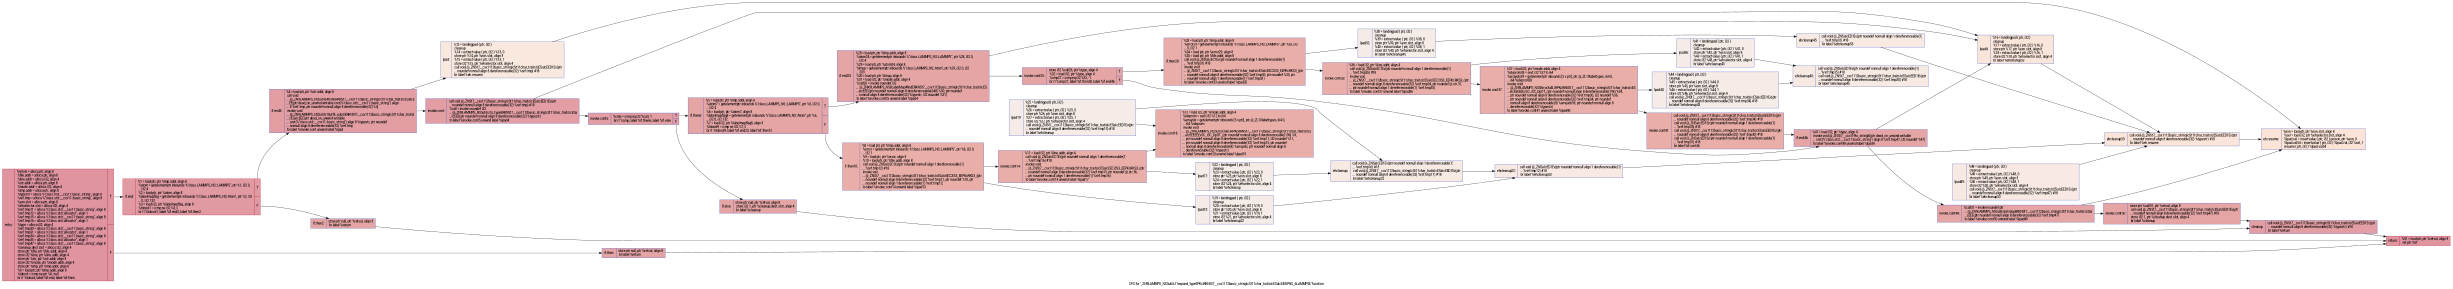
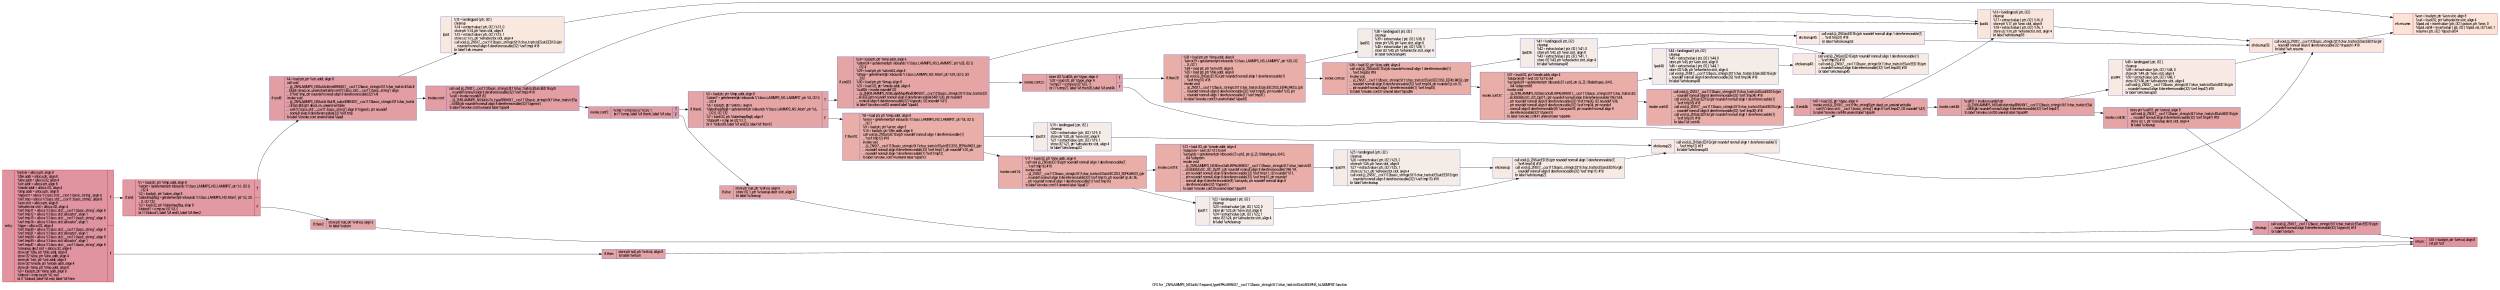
  digraph {
    fontname="Roboto Condensed"
    label="CFG for '_ZN9LAMMPS_NS5utils11expand_typeEPKciRKNSt7__cxx1112basic_stringIcSt11char_traitsIcESaIcEEEiPNS_6LAMMPSE' function"
    rankdir=LR
    node [color="#3d50c3ff" fillcolor="#c5333470" fontname="Roboto Condensed" shape=record style=filled]
    edge [fontname="Roboto Condensed"]
    n1 [color="#b70d28ff" fillcolor="#b70d2870" label="{entry:\l|  %retval = alloca ptr, align 8\l  %file.addr = alloca ptr, align 8\l  %line.addr = alloca i32, align 4\l  %str.addr = alloca ptr, align 8\l  %mode.addr = alloca i32, align 4\l  %lmp.addr = alloca ptr, align 8\l  %typestr = alloca %\"class.std::__cxx11::basic_string\", align 8\l  %ref.tmp = alloca %\"class.std::__cxx11::basic_string\", align 8\l  %exn.slot = alloca ptr, align 8\l  %ehselector.slot = alloca i32, align 4\l  %ref.tmp11 = alloca %\"class.std::__cxx11::basic_string\", align 8\l  %ref.tmp12 = alloca %\"class.std::allocator\", align 1\l  %ref.tmp15 = alloca %\"class.std::__cxx11::basic_string\", align 8\l  %ref.tmp16 = alloca %\"class.std::allocator\", align 1\l  %type = alloca i32, align 4\l  %ref.tmp30 = alloca %\"class.std::__cxx11::basic_string\", align 8\l  %ref.tmp31 = alloca %\"class.std::allocator\", align 1\l  %ref.tmp34 = alloca %\"class.std::__cxx11::basic_string\", align 8\l  %ref.tmp35 = alloca %\"class.std::allocator\", align 1\l  %ref.tmp47 = alloca %\"class.std::__cxx11::basic_string\", align 8\l  %cleanup.dest.slot = alloca i32, align 4\l  store ptr %file, ptr %file.addr, align 8\l  store i32 %line, ptr %line.addr, align 4\l  store ptr %str, ptr %str.addr, align 8\l  store i32 %mode, ptr %mode.addr, align 4\l  store ptr %lmp, ptr %lmp.addr, align 8\l  %0 = load ptr, ptr %lmp.addr, align 8\l  %tobool = icmp ne ptr %0, null\l  br i1 %tobool, label %if.end, label %if.then\l|{<s0>T|<s1>F}}"]
    n2 [color="#b70d28ff" fillcolor="#bb1b2c70" label="{if.end:\l|  %1 = load ptr, ptr %lmp.addr, align 8\l  %atom = getelementptr inbounds %\"class.LAMMPS_NS::LAMMPS\", ptr %1, i32 0,\l... i32 4\l  %2 = load ptr, ptr %atom, align 8\l  %labelmapflag = getelementptr inbounds %\"class.LAMMPS_NS::Atom\", ptr %2, i32\l... 0, i32 132\l  %3 = load i32, ptr %labelmapflag, align 8\l  %tobool1 = icmp ne i32 %3, 0\l  br i1 %tobool1, label %if.end3, label %if.then2\l|{<s0>T|<s1>F}}"]
    n3 [fillcolor="#c32e3170" label="{if.then:\l|  store ptr null, ptr %retval, align 8\l  br label %return\l}"]
    n4 [fillcolor="#be242e70" label="{if.end3:\l|  %4 = load ptr, ptr %str.addr, align 8\l  call void\l... @_ZN9LAMMPS_NS5utils4trimERKNSt7__cxx1112basic_stringIcSt11char_traitsIcESaIcE\l...EE(ptr dead_on_unwind writable sret(%\"class.std::__cxx11::basic_string\") align\l... 8 %ref.tmp, ptr noundef nonnull align 8 dereferenceable(32) %4)\l  invoke void\l... @_ZN9LAMMPS_NS5utils10utf8_substERKNSt7__cxx1112basic_stringIcSt11char_traitsI\l...cESaIcEEE(ptr dead_on_unwind writable\l... sret(%\"class.std::__cxx11::basic_string\") align 8 %typestr, ptr noundef\l... nonnull align 8 dereferenceable(32) %ref.tmp)\l          to label %invoke.cont unwind label %lpad\l}"]
    n5 [label="{if.then2:\l|  store ptr null, ptr %retval, align 8\l  br label %return\l}"]
    n6 [color="#b70d28ff" fillcolor="#b70d2870" label="{return:\l|  %51 = load ptr, ptr %retval, align 8\l  ret ptr %51\l}"]
    n7 [fillcolor="#be242e70" label="{invoke.cont:\l|  call void @_ZNSt7__cxx1112basic_stringIcSt11char_traitsIcESaIcEED1Ev(ptr\l... noundef nonnull align 8 dereferenceable(32) %ref.tmp) #18\l  %call = invoke noundef i32\l... @_ZN9LAMMPS_NS5utils7is_typeERKNSt7__cxx1112basic_stringIcSt11char_traitsIcESa\l...IcEEE(ptr noundef nonnull align 8 dereferenceable(32) %typestr)\l          to label %invoke.cont5 unwind label %lpad4\l}"]
    n8 [fillcolor="#f2cab570" label="{lpad:\l|  %13 = landingpad \{ ptr, i32 \}\l          cleanup\l  %14 = extractvalue \{ ptr, i32 \} %13, 0\l  store ptr %14, ptr %exn.slot, align 8\l  %15 = extractvalue \{ ptr, i32 \} %13, 1\l  store i32 %15, ptr %ehselector.slot, align 4\l  call void @_ZNSt7__cxx1112basic_stringIcSt11char_traitsIcESaIcEED1Ev(ptr\l... noundef nonnull align 8 dereferenceable(32) %ref.tmp) #18\l  br label %eh.resume\l}"]
    n9 [fillcolor="#be242e70" label="{invoke.cont5:\l|  %cmp = icmp eq i32 %call, 1\l  br i1 %cmp, label %if.then6, label %if.else\l|{<s0>T|<s1>F}}"]
    n10 [fillcolor="#f4c5ad70" label="{lpad4:\l|  %16 = landingpad \{ ptr, i32 \}\l          cleanup\l  %17 = extractvalue \{ ptr, i32 \} %16, 0\l  store ptr %17, ptr %exn.slot, align 8\l  %18 = extractvalue \{ ptr, i32 \} %16, 1\l  store i32 %18, ptr %ehselector.slot, align 4\l  br label %ehcleanup53\l}"]
-   n11 [fillcolor="#f6bfa670" label="{eh.resume:\l|  %exn = load ptr, ptr %exn.slot, align 8\l  %sel = load i32, ptr %ehselector.slot, align 4\l  %lpad.val = insertvalue \{ ptr, i32 \} poison, ptr %exn, 0\l  %lpad.val54 = insertvalue \{ ptr, i32 \} %lpad.val, i32 %sel, 1\l  resume \{ ptr, i32 \} %lpad.val54\l}"]
+   n11 [color="#b70d28ff" fillcolor="#f6bfa670" label="{eh.resume:\l|  %exn = load ptr, ptr %exn.slot, align 8\l  %sel = load i32, ptr %ehselector.slot, align 4\l  %lpad.val = insertvalue \{ ptr, i32 \} poison, ptr %exn, 0\l  %lpad.val54 = insertvalue \{ ptr, i32 \} %lpad.val, i32 %sel, 1\l  resume \{ ptr, i32 \} %lpad.val54\l}"]
    n12 [label="{if.then6:\l|  %5 = load ptr, ptr %lmp.addr, align 8\l  %atom7 = getelementptr inbounds %\"class.LAMMPS_NS::LAMMPS\", ptr %5, i32 0,\l... i32 4\l  %6 = load ptr, ptr %atom7, align 8\l  %labelmapflag8 = getelementptr inbounds %\"class.LAMMPS_NS::Atom\", ptr %6,\l... i32 0, i32 132\l  %7 = load i32, ptr %labelmapflag8, align 8\l  %tobool9 = icmp ne i32 %7, 0\l  br i1 %tobool9, label %if.end23, label %if.then10\l|{<s0>T|<s1>F}}"]
    n13 [label="{if.else:\l|  store ptr null, ptr %retval, align 8\l  store i32 1, ptr %cleanup.dest.slot, align 4\l  br label %cleanup\l}"]
    n14 [fillcolor="#f5c1a970" label="{ehcleanup53:\l|  call void @_ZNSt7__cxx1112basic_stringIcSt11char_traitsIcESaIcEED1Ev(ptr\l... noundef nonnull align 8 dereferenceable(32) %typestr) #18\l  br label %eh.resume\l}"]
    n15 [label="{if.end23:\l|  %28 = load ptr, ptr %lmp.addr, align 8\l  %atom24 = getelementptr inbounds %\"class.LAMMPS_NS::LAMMPS\", ptr %28, i32 0,\l... i32 4\l  %29 = load ptr, ptr %atom24, align 8\l  %lmap = getelementptr inbounds %\"class.LAMMPS_NS::Atom\", ptr %29, i32 0, i32\l... 203\l  %30 = load ptr, ptr %lmap, align 8\l  %31 = load i32, ptr %mode.addr, align 4\l  %call26 = invoke noundef i32\l... @_ZNK9LAMMPS_NS8LabelMap4findERKNSt7__cxx1112basic_stringIcSt11char_traitsIcES\l...aIcEEEi(ptr noundef nonnull align 8 dereferenceable(648) %30, ptr noundef\l... nonnull align 8 dereferenceable(32) %typestr, i32 noundef %31)\l          to label %invoke.cont25 unwind label %lpad4\l}"]
    n16 [fillcolor="#d0473d70" label="{if.then10:\l|  %8 = load ptr, ptr %lmp.addr, align 8\l  %error = getelementptr inbounds %\"class.LAMMPS_NS::LAMMPS\", ptr %8, i32 0,\l... i32 1\l  %9 = load ptr, ptr %error, align 8\l  %10 = load ptr, ptr %file.addr, align 8\l  call void @_ZNSaIcEC1Ev(ptr noundef nonnull align 1 dereferenceable(1)\l... %ref.tmp12) #18\l  invoke void\l... @_ZNSt7__cxx1112basic_stringIcSt11char_traitsIcESaIcEEC2IS3_EEPKcRKS3_(ptr\l... noundef nonnull align 8 dereferenceable(32) %ref.tmp11, ptr noundef %10, ptr\l... noundef nonnull align 1 dereferenceable(1) %ref.tmp12)\l          to label %invoke.cont14 unwind label %lpad13\l}"]
    n17 [fillcolor="#be242e70" label="{cleanup:\l|  call void @_ZNSt7__cxx1112basic_stringIcSt11char_traitsIcESaIcEED1Ev(ptr\l... noundef nonnull align 8 dereferenceable(32) %typestr) #18\l  br label %return\l}"]
    n18 [label="{invoke.cont25:\l|  store i32 %call26, ptr %type, align 4\l  %32 = load i32, ptr %type, align 4\l  %cmp27 = icmp eq i32 %32, -1\l  br i1 %cmp27, label %if.then28, label %if.end46\l|{<s0>T|<s1>F}}"]
    n19 [fillcolor="#d0473d70" label="{invoke.cont14:\l|  %11 = load i32, ptr %line.addr, align 4\l  call void @_ZNSaIcEC1Ev(ptr noundef nonnull align 1 dereferenceable(1)\l... %ref.tmp16) #18\l  invoke void\l... @_ZNSt7__cxx1112basic_stringIcSt11char_traitsIcESaIcEEC2IS3_EEPKcRKS3_(ptr\l... noundef nonnull align 8 dereferenceable(32) %ref.tmp15, ptr noundef @.str.36,\l... ptr noundef nonnull align 1 dereferenceable(1) %ref.tmp16)\l          to label %invoke.cont18 unwind label %lpad17\l}"]
    n20 [fillcolor="#ead5c970" label="{lpad13:\l|  %19 = landingpad \{ ptr, i32 \}\l          cleanup\l  %20 = extractvalue \{ ptr, i32 \} %19, 0\l  store ptr %20, ptr %exn.slot, align 8\l  %21 = extractvalue \{ ptr, i32 \} %19, 1\l  store i32 %21, ptr %ehselector.slot, align 4\l  br label %ehcleanup22\l}"]
    n21 [fillcolor="#d0473d70" label="{if.then28:\l|  %33 = load ptr, ptr %lmp.addr, align 8\l  %error29 = getelementptr inbounds %\"class.LAMMPS_NS::LAMMPS\", ptr %33, i32\l... 0, i32 1\l  %34 = load ptr, ptr %error29, align 8\l  %35 = load ptr, ptr %file.addr, align 8\l  call void @_ZNSaIcEC1Ev(ptr noundef nonnull align 1 dereferenceable(1)\l... %ref.tmp31) #18\l  invoke void\l... @_ZNSt7__cxx1112basic_stringIcSt11char_traitsIcESaIcEEC2IS3_EEPKcRKS3_(ptr\l... noundef nonnull align 8 dereferenceable(32) %ref.tmp30, ptr noundef %35, ptr\l... noundef nonnull align 1 dereferenceable(1) %ref.tmp31)\l          to label %invoke.cont33 unwind label %lpad32\l}"]
    n22 [label="{if.end46:\l|  %47 = load i32, ptr %type, align 4\l  invoke void @_ZNSt7__cxx119to_stringEi(ptr dead_on_unwind writable\l... sret(%\"class.std::__cxx11::basic_string\") align 8 %ref.tmp47, i32 noundef %47)\l          to label %invoke.cont48 unwind label %lpad4\l}"]
    n23 [fillcolor="#d0473d70" label="{invoke.cont18:\l|  %12 = load i32, ptr %mode.addr, align 4\l  %idxprom = sext i32 %12 to i64\l  %arrayidx = getelementptr inbounds [5 x ptr], ptr @_ZL10labeltypes, i64 0,\l... i64 %idxprom\l  invoke void\l... @_ZN9LAMMPS_NS5Error3allIJRPKcRKNSt7__cxx1112basic_stringIcSt11char_traitsIcES\l...aIcEEEEEEvSC_iSC_DpOT_(ptr noundef nonnull align 8 dereferenceable(196) %9,\l... ptr noundef nonnull align 8 dereferenceable(32) %ref.tmp11, i32 noundef %11,\l... ptr noundef nonnull align 8 dereferenceable(32) %ref.tmp15, ptr noundef\l... nonnull align 8 dereferenceable(8) %arrayidx, ptr noundef nonnull align 8\l... dereferenceable(32) %typestr)\l          to label %invoke.cont20 unwind label %lpad19\l}"]
    n24 [fillcolor="#ead5c970" label="{lpad17:\l|  %22 = landingpad \{ ptr, i32 \}\l          cleanup\l  %23 = extractvalue \{ ptr, i32 \} %22, 0\l  store ptr %23, ptr %exn.slot, align 8\l  %24 = extractvalue \{ ptr, i32 \} %22, 1\l  store i32 %24, ptr %ehselector.slot, align 4\l  br label %ehcleanup\l}"]
    n25 [fillcolor="#efcebd70" label="{ehcleanup22:\l|  call void @_ZNSaIcED1Ev(ptr noundef nonnull align 1 dereferenceable(1)\l... %ref.tmp12) #18\l  br label %ehcleanup53\l}"]
    n26 [fillcolor="#ead5c970" label="{lpad19:\l|  %25 = landingpad \{ ptr, i32 \}\l          cleanup\l  %26 = extractvalue \{ ptr, i32 \} %25, 0\l  store ptr %26, ptr %exn.slot, align 8\l  %27 = extractvalue \{ ptr, i32 \} %25, 1\l  store i32 %27, ptr %ehselector.slot, align 4\l  call void @_ZNSt7__cxx1112basic_stringIcSt11char_traitsIcESaIcEED1Ev(ptr\l... noundef nonnull align 8 dereferenceable(32) %ref.tmp15) #18\l  br label %ehcleanup\l}"]
    n27 [fillcolor="#eed0c070" label="{ehcleanup:\l|  call void @_ZNSaIcED1Ev(ptr noundef nonnull align 1 dereferenceable(1)\l... %ref.tmp16) #18\l  call void @_ZNSt7__cxx1112basic_stringIcSt11char_traitsIcESaIcEED1Ev(ptr\l... noundef nonnull align 8 dereferenceable(32) %ref.tmp11) #18\l  br label %ehcleanup22\l}"]
    n28 [fillcolor="#d0473d70" label="{invoke.cont33:\l|  %36 = load i32, ptr %line.addr, align 4\l  call void @_ZNSaIcEC1Ev(ptr noundef nonnull align 1 dereferenceable(1)\l... %ref.tmp35) #18\l  invoke void\l... @_ZNSt7__cxx1112basic_stringIcSt11char_traitsIcESaIcEEC2IS3_EEPKcRKS3_(ptr\l... noundef nonnull align 8 dereferenceable(32) %ref.tmp34, ptr noundef @.str.37,\l... ptr noundef nonnull align 1 dereferenceable(1) %ref.tmp35)\l          to label %invoke.cont37 unwind label %lpad36\l}"]
    n29 [fillcolor="#ead5c970" label="{lpad32:\l|  %38 = landingpad \{ ptr, i32 \}\l          cleanup\l  %39 = extractvalue \{ ptr, i32 \} %38, 0\l  store ptr %39, ptr %exn.slot, align 8\l  %40 = extractvalue \{ ptr, i32 \} %38, 1\l  store i32 %40, ptr %ehselector.slot, align 4\l  br label %ehcleanup45\l}"]
    n30 [label="{invoke.cont48:\l|  %call51 = invoke noundef ptr\l... @_ZN9LAMMPS_NS5utils6strdupERKNSt7__cxx1112basic_stringIcSt11char_traitsIcESaI\l...cEEE(ptr noundef nonnull align 8 dereferenceable(32) %ref.tmp47)\l          to label %invoke.cont50 unwind label %lpad49\l}"]
    n31 [fillcolor="#d0473d70" label="{invoke.cont37:\l|  %37 = load i32, ptr %mode.addr, align 4\l  %idxprom38 = sext i32 %37 to i64\l  %arrayidx39 = getelementptr inbounds [5 x ptr], ptr @_ZL10labeltypes, i64 0,\l... i64 %idxprom38\l  invoke void\l... @_ZN9LAMMPS_NS5Error3allIJRPKcRKNSt7__cxx1112basic_stringIcSt11char_traitsIcES\l...aIcEEEEEEvSC_iSC_DpOT_(ptr noundef nonnull align 8 dereferenceable(196) %34,\l... ptr noundef nonnull align 8 dereferenceable(32) %ref.tmp30, i32 noundef %36,\l... ptr noundef nonnull align 8 dereferenceable(32) %ref.tmp34, ptr noundef\l... nonnull align 8 dereferenceable(8) %arrayidx39, ptr noundef nonnull align 8\l... dereferenceable(32) %typestr)\l          to label %invoke.cont41 unwind label %lpad40\l}"]
    n32 [fillcolor="#ead5c970" label="{lpad36:\l|  %41 = landingpad \{ ptr, i32 \}\l          cleanup\l  %42 = extractvalue \{ ptr, i32 \} %41, 0\l  store ptr %42, ptr %exn.slot, align 8\l  %43 = extractvalue \{ ptr, i32 \} %41, 1\l  store i32 %43, ptr %ehselector.slot, align 4\l  br label %ehcleanup43\l}"]
    n33 [fillcolor="#efcebd70" label="{ehcleanup45:\l|  call void @_ZNSaIcED1Ev(ptr noundef nonnull align 1 dereferenceable(1)\l... %ref.tmp31) #18\l  br label %ehcleanup53\l}"]
    n34 [label="{invoke.cont50:\l|  store ptr %call51, ptr %retval, align 8\l  call void @_ZNSt7__cxx1112basic_stringIcSt11char_traitsIcESaIcEED1Ev(ptr\l... noundef nonnull align 8 dereferenceable(32) %ref.tmp47) #18\l  store i32 1, ptr %cleanup.dest.slot, align 4\l  br label %cleanup\l}"]
    n35 [fillcolor="#efcebd70" label="{lpad49:\l|  %48 = landingpad \{ ptr, i32 \}\l          cleanup\l  %49 = extractvalue \{ ptr, i32 \} %48, 0\l  store ptr %49, ptr %exn.slot, align 8\l  %50 = extractvalue \{ ptr, i32 \} %48, 1\l  store i32 %50, ptr %ehselector.slot, align 4\l  call void @_ZNSt7__cxx1112basic_stringIcSt11char_traitsIcESaIcEED1Ev(ptr\l... noundef nonnull align 8 dereferenceable(32) %ref.tmp47) #18\l  br label %ehcleanup53\l}"]
    n36 [fillcolor="#d0473d70" label="{invoke.cont41:\l|  call void @_ZNSt7__cxx1112basic_stringIcSt11char_traitsIcESaIcEED1Ev(ptr\l... noundef nonnull align 8 dereferenceable(32) %ref.tmp34) #18\l  call void @_ZNSaIcED1Ev(ptr noundef nonnull align 1 dereferenceable(1)\l... %ref.tmp35) #18\l  call void @_ZNSt7__cxx1112basic_stringIcSt11char_traitsIcESaIcEED1Ev(ptr\l... noundef nonnull align 8 dereferenceable(32) %ref.tmp30) #18\l  call void @_ZNSaIcED1Ev(ptr noundef nonnull align 1 dereferenceable(1)\l... %ref.tmp31) #18\l  br label %if.sret46\l}"]
    n37 [fillcolor="#ead5c970" label="{lpad40:\l|  %44 = landingpad \{ ptr, i32 \}\l          cleanup\l  %45 = extractvalue \{ ptr, i32 \} %44, 0\l  store ptr %45, ptr %exn.slot, align 8\l  %46 = extractvalue \{ ptr, i32 \} %44, 1\l  store i32 %46, ptr %ehselector.slot, align 4\l  call void @_ZNSt7__cxx1112basic_stringIcSt11char_traitsIcESaIcEED1Ev(ptr\l... noundef nonnull align 8 dereferenceable(32) %ref.tmp34) #18\l  br label %ehcleanup43\l}"]
    n38 [fillcolor="#eed0c070" label="{ehcleanup43:\l|  call void @_ZNSaIcED1Ev(ptr noundef nonnull align 1 dereferenceable(1)\l... %ref.tmp35) #18\l  call void @_ZNSt7__cxx1112basic_stringIcSt11char_traitsIcESaIcEED1Ev(ptr\l... noundef nonnull align 8 dereferenceable(32) %ref.tmp30) #18\l  br label %ehcleanup45\l}"]
    n1 -> n2 [tailport=s0]
    n1 -> n3 [tailport=s1]
    n2 -> n4 [tailport=s0]
    n2 -> n5 [tailport=s1]
    n3 -> n6
    n4 -> n7
    n4 -> n8
    n5 -> n6
    n7 -> n9
    n7 -> n10
    n8 -> n11
    n9 -> n12 [tailport=s0]
    n9 -> n13 [tailport=s1]
    n10 -> n14
    n12 -> n15 [tailport=s0]
    n12 -> n16 [tailport=s1]
    n13 -> n17
    n14 -> n11
    n15 -> n10
    n15 -> n18
    n16 -> n19
    n16 -> n20
    n17 -> n6
    n18 -> n21 [tailport=s0]
    n18 -> n22 [tailport=s1]
    n19 -> n23
    n19 -> n24
    n20 -> n25
    n21 -> n28
    n21 -> n29
    n22 -> n10
    n22 -> n30
-   n26 -> n23
+   n23 -> n26
    n24 -> n27
    n25 -> n14
    n26 -> n27
    n27 -> n25
    n28 -> n31
    n28 -> n32
    n29 -> n33
    n30 -> n34
-   n30 -> n11
+   n30 -> n35
    n31 -> n36
    n31 -> n37
    n32 -> n38
    n33 -> n14
    n34 -> n17
    n35 -> n14
    n36 -> n22
    n37 -> n38
  }
